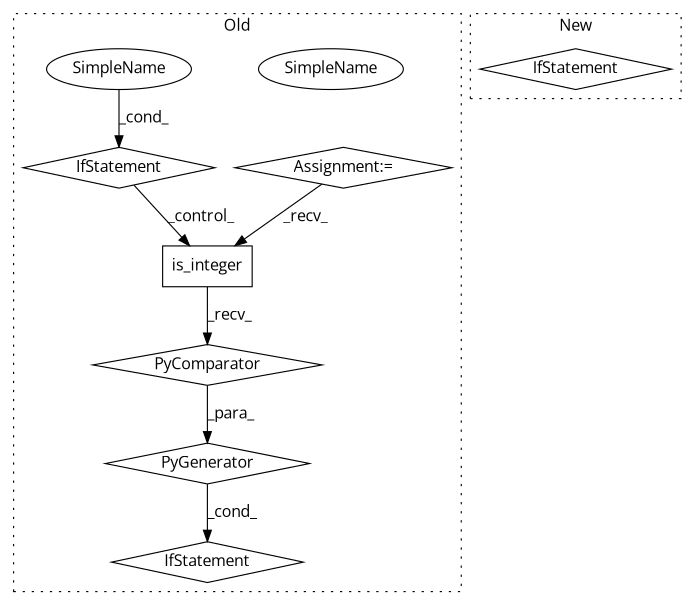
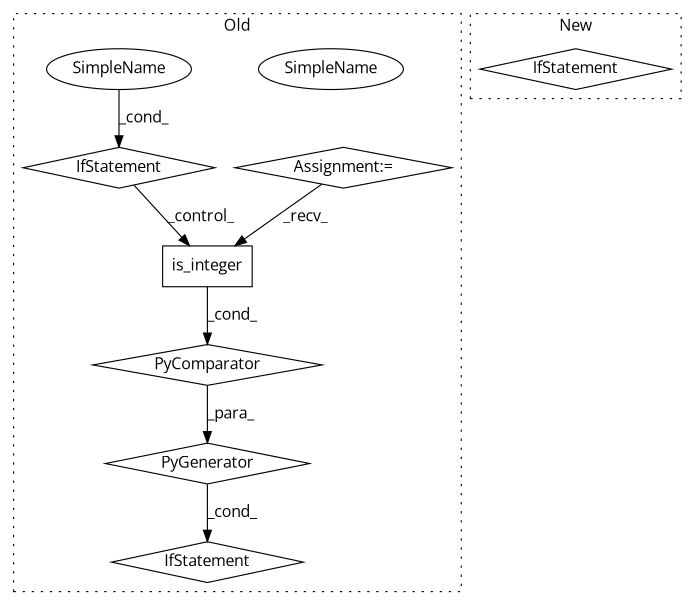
  digraph {
    fontname="Open Sans"
    node [a=25 fontname="Open Sans" l=34 s=5000 shape=diamond]
    edge [fontname="Open Sans"]
    n1 [a=32 l=12 label=is_integer s=4929 shape=box]
    n2 [label=IfStatement]
    n3 [l="4,2" label=IfStatement s="4879,5037"]
    n4 [a=42 l=5 label=SimpleName s=5029 shape=ellipse]
    n5 [a=107 l=144 label=PyGenerator s=4896]
    n6 [a=113 label=PyComparator]
    n7 [a=7 label="Assignment:="]
    n8 [a=42 l=5 label=SimpleName s=5029 shape=ellipse]
    n9 [l="4,2" label=IfStatement s="4904,4961"]
    subgraph cluster_1 {
      label=Old
      style=dotted
      n1
      n2
      n3
      n4
      n5
      n6
      n7
      n8
    }
    subgraph cluster_2 {
      label=New
      style=dotted
      n9
    }
-   n1 -> n6 [label=_recv_]
+   n1 -> n6 [label=_cond_]
    n2 -> n1 [label=_control_]
    n5 -> n3 [label=_cond_]
    n6 -> n5 [label=_para_]
    n7 -> n1 [label=_recv_]
    n8 -> n2 [label=_cond_]
  }
